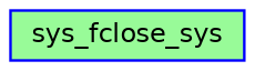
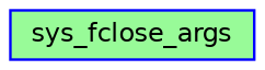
  digraph {
    rankdir=LR
-   n1 [color=blue fillcolor=palegreen fontname=Helvetica fontsize=10 height=0.2 label=sys_fclose_sys shape=box style=filled width=0.4]
+   n1 [color=blue fillcolor=palegreen fontname=Helvetica fontsize=10 height=0.2 label=sys_fclose_args shape=box style=filled width=0.4]
  }
